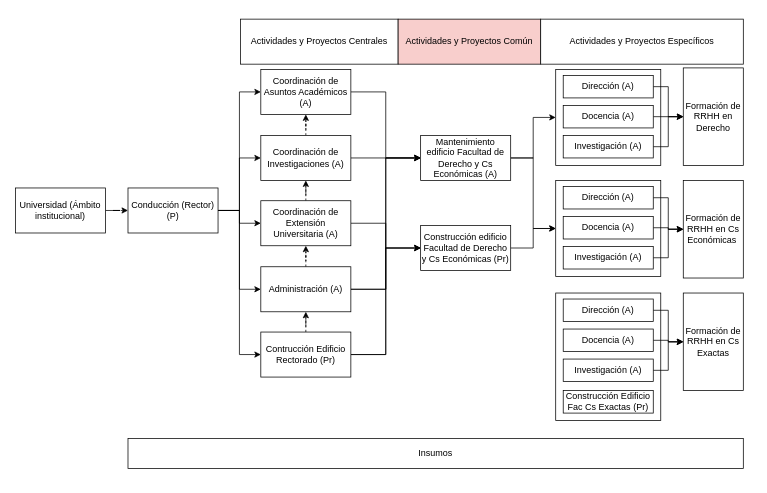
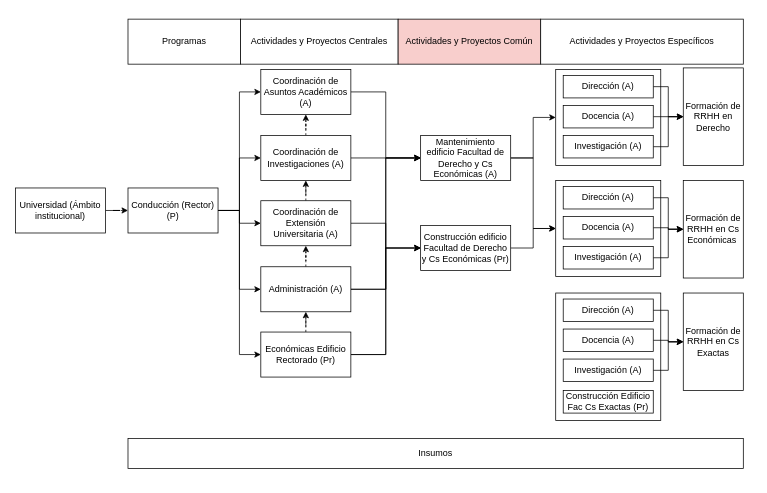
  <mxCell id="0" />
  <mxCell id="1" parent="0" />
  <mxCell id="2" value="" style="rounded=0;whiteSpace=wrap;html=1;strokeColor=#000000;" vertex="1" parent="1"><mxGeometry x="740" y="92" width="140" height="128" as="geometry" /></mxCell>
  <mxCell id="3" style="edgeStyle=orthogonalEdgeStyle;rounded=0;orthogonalLoop=1;jettySize=auto;html=1;entryX=0;entryY=0.5;entryDx=0;entryDy=0;strokeColor=#000000;" edge="1" parent="1" source="4" target="29"><mxGeometry relative="1" as="geometry" /></mxCell>
  <mxCell id="4" value="Coordinación de Asuntos Académicos (A)" style="rounded=0;whiteSpace=wrap;html=1;strokeColor=#000000;" vertex="1" parent="1"><mxGeometry x="347" y="92" width="120" height="60" as="geometry" /></mxCell>
  <mxCell id="5" style="edgeStyle=orthogonalEdgeStyle;rounded=0;orthogonalLoop=1;jettySize=auto;html=1;entryX=0.5;entryY=1;entryDx=0;entryDy=0;dashed=1;strokeColor=#000000;" edge="1" parent="1" source="7" target="4"><mxGeometry relative="1" as="geometry" /></mxCell>
  <mxCell id="6" style="edgeStyle=orthogonalEdgeStyle;rounded=0;orthogonalLoop=1;jettySize=auto;html=1;entryX=0;entryY=0.5;entryDx=0;entryDy=0;strokeColor=#000000;" edge="1" parent="1" source="7" target="29"><mxGeometry relative="1" as="geometry" /></mxCell>
  <mxCell id="7" value="Coordinación de Investigaciones (A)" style="rounded=0;whiteSpace=wrap;html=1;strokeColor=#000000;" vertex="1" parent="1"><mxGeometry x="347" y="180" width="120" height="60" as="geometry" /></mxCell>
  <mxCell id="8" style="edgeStyle=orthogonalEdgeStyle;rounded=0;orthogonalLoop=1;jettySize=auto;html=1;dashed=1;strokeColor=#000000;" edge="1" parent="1" source="10" target="7"><mxGeometry relative="1" as="geometry" /></mxCell>
  <mxCell id="9" style="edgeStyle=orthogonalEdgeStyle;rounded=0;orthogonalLoop=1;jettySize=auto;html=1;entryX=0;entryY=0.5;entryDx=0;entryDy=0;strokeColor=#000000;" edge="1" parent="1" source="10" target="31"><mxGeometry relative="1" as="geometry" /></mxCell>
  <mxCell id="10" value="Coordinación de Extensión Universitaria (A)" style="rounded=0;whiteSpace=wrap;html=1;strokeColor=#000000;" vertex="1" parent="1"><mxGeometry x="347" y="267" width="120" height="60" as="geometry" /></mxCell>
  <mxCell id="11" style="edgeStyle=orthogonalEdgeStyle;rounded=0;orthogonalLoop=1;jettySize=auto;html=1;entryX=0.5;entryY=1;entryDx=0;entryDy=0;dashed=1;strokeColor=#000000;" edge="1" parent="1" source="14" target="10"><mxGeometry relative="1" as="geometry" /></mxCell>
  <mxCell id="12" style="edgeStyle=orthogonalEdgeStyle;rounded=0;orthogonalLoop=1;jettySize=auto;html=1;entryX=0;entryY=0.5;entryDx=0;entryDy=0;strokeColor=#000000;" edge="1" parent="1" source="14" target="31"><mxGeometry relative="1" as="geometry" /></mxCell>
  <mxCell id="13" style="edgeStyle=orthogonalEdgeStyle;rounded=0;orthogonalLoop=1;jettySize=auto;html=1;entryX=0;entryY=0.5;entryDx=0;entryDy=0;strokeColor=#000000;" edge="1" parent="1" source="14" target="29"><mxGeometry relative="1" as="geometry" /></mxCell>
  <mxCell id="14" value="Administración (A)" style="rounded=0;whiteSpace=wrap;html=1;strokeColor=#000000;" vertex="1" parent="1"><mxGeometry x="347" y="355" width="120" height="60" as="geometry" /></mxCell>
  <mxCell id="15" style="edgeStyle=orthogonalEdgeStyle;rounded=0;orthogonalLoop=1;jettySize=auto;html=1;entryX=0.5;entryY=1;entryDx=0;entryDy=0;dashed=1;strokeColor=#000000;" edge="1" parent="1" source="18" target="14"><mxGeometry relative="1" as="geometry" /></mxCell>
  <mxCell id="16" style="edgeStyle=orthogonalEdgeStyle;rounded=0;orthogonalLoop=1;jettySize=auto;html=1;entryX=0;entryY=0.5;entryDx=0;entryDy=0;strokeColor=#000000;" edge="1" parent="1" source="18" target="31"><mxGeometry relative="1" as="geometry" /></mxCell>
  <mxCell id="17" style="edgeStyle=orthogonalEdgeStyle;rounded=0;orthogonalLoop=1;jettySize=auto;html=1;entryX=0;entryY=0.5;entryDx=0;entryDy=0;strokeColor=#000000;" edge="1" parent="1" source="18" target="29"><mxGeometry relative="1" as="geometry" /></mxCell>
- <mxCell id="18" value="Contrucción Edificio Rectorado (Pr)" style="rounded=0;whiteSpace=wrap;html=1;strokeColor=#000000;" vertex="1" parent="1"><mxGeometry x="347" y="442" width="120" height="60" as="geometry" /></mxCell>
+ <mxCell id="18" value="Económicas Edificio Rectorado (Pr)" style="rounded=0;whiteSpace=wrap;html=1;strokeColor=#000000;" vertex="1" parent="1"><mxGeometry x="347" y="442" width="120" height="60" as="geometry" /></mxCell>
  <mxCell id="19" style="edgeStyle=orthogonalEdgeStyle;rounded=0;orthogonalLoop=1;jettySize=auto;html=1;entryX=0;entryY=0.5;entryDx=0;entryDy=0;strokeColor=#000000;" edge="1" parent="1" source="24" target="4"><mxGeometry relative="1" as="geometry" /></mxCell>
  <mxCell id="20" style="edgeStyle=orthogonalEdgeStyle;rounded=0;orthogonalLoop=1;jettySize=auto;html=1;entryX=0;entryY=0.5;entryDx=0;entryDy=0;strokeColor=#000000;" edge="1" parent="1" source="24" target="7"><mxGeometry relative="1" as="geometry" /></mxCell>
  <mxCell id="21" style="edgeStyle=orthogonalEdgeStyle;rounded=0;orthogonalLoop=1;jettySize=auto;html=1;entryX=0;entryY=0.5;entryDx=0;entryDy=0;strokeColor=#000000;" edge="1" parent="1" source="24" target="14"><mxGeometry relative="1" as="geometry" /></mxCell>
  <mxCell id="22" style="edgeStyle=orthogonalEdgeStyle;rounded=0;orthogonalLoop=1;jettySize=auto;html=1;entryX=0;entryY=0.5;entryDx=0;entryDy=0;strokeColor=#000000;" edge="1" parent="1" source="24" target="18"><mxGeometry relative="1" as="geometry" /></mxCell>
  <mxCell id="23" style="edgeStyle=orthogonalEdgeStyle;rounded=0;orthogonalLoop=1;jettySize=auto;html=1;entryX=0;entryY=0.5;entryDx=0;entryDy=0;strokeColor=#000000;" edge="1" parent="1" source="24" target="10"><mxGeometry relative="1" as="geometry" /></mxCell>
  <mxCell id="24" value="Conducción (Rector)&lt;br&gt;(P)" style="rounded=0;whiteSpace=wrap;html=1;strokeColor=#000000;" vertex="1" parent="1"><mxGeometry x="170" y="250" width="120" height="60" as="geometry" /></mxCell>
  <mxCell id="25" style="edgeStyle=orthogonalEdgeStyle;rounded=0;orthogonalLoop=1;jettySize=auto;html=1;entryX=0;entryY=0.5;entryDx=0;entryDy=0;strokeColor=#000000;" edge="1" parent="1" source="26" target="24"><mxGeometry relative="1" as="geometry" /></mxCell>
  <mxCell id="26" value="Universidad (Ámbito institucional)" style="rounded=0;whiteSpace=wrap;html=1;strokeColor=#000000;" vertex="1" parent="1"><mxGeometry x="20" y="250" width="120" height="60" as="geometry" /></mxCell>
  <mxCell id="27" style="edgeStyle=orthogonalEdgeStyle;rounded=0;orthogonalLoop=1;jettySize=auto;html=1;strokeColor=#000000;" edge="1" parent="1" source="29" target="2"><mxGeometry relative="1" as="geometry" /></mxCell>
  <mxCell id="28" style="edgeStyle=orthogonalEdgeStyle;rounded=0;orthogonalLoop=1;jettySize=auto;html=1;entryX=0;entryY=0.5;entryDx=0;entryDy=0;strokeColor=#000000;" edge="1" parent="1" source="29" target="39"><mxGeometry relative="1" as="geometry" /></mxCell>
  <mxCell id="29" value="Mantenimiento edificio Facultad de Derecho y Cs Económicas (A)" style="rounded=0;whiteSpace=wrap;html=1;strokeColor=#000000;" vertex="1" parent="1"><mxGeometry x="560" y="180" width="120" height="60" as="geometry" /></mxCell>
  <mxCell id="30" style="edgeStyle=orthogonalEdgeStyle;rounded=0;orthogonalLoop=1;jettySize=auto;html=1;strokeColor=#000000;" edge="1" parent="1" source="31" target="39"><mxGeometry relative="1" as="geometry" /></mxCell>
  <mxCell id="31" value="Construcción edificio Facultad de Derecho y Cs Económicas (Pr)" style="rounded=0;whiteSpace=wrap;html=1;strokeColor=#000000;" vertex="1" parent="1"><mxGeometry x="560" y="300" width="120" height="60" as="geometry" /></mxCell>
  <mxCell id="32" value="Formación de RRHH en Derecho" style="rounded=0;whiteSpace=wrap;html=1;strokeColor=#000000;" vertex="1" parent="1"><mxGeometry x="910" y="90" width="80" height="130" as="geometry" /></mxCell>
  <mxCell id="33" style="edgeStyle=orthogonalEdgeStyle;rounded=0;orthogonalLoop=1;jettySize=auto;html=1;strokeColor=#000000;" edge="1" parent="1" source="34" target="32"><mxGeometry relative="1" as="geometry" /></mxCell>
  <mxCell id="34" value="Investigación (A)" style="rounded=0;whiteSpace=wrap;html=1;strokeColor=#000000;" vertex="1" parent="1"><mxGeometry x="750" y="180" width="120" height="30" as="geometry" /></mxCell>
  <mxCell id="35" style="edgeStyle=orthogonalEdgeStyle;rounded=0;orthogonalLoop=1;jettySize=auto;html=1;strokeColor=#000000;" edge="1" parent="1" source="36" target="32"><mxGeometry relative="1" as="geometry" /></mxCell>
  <mxCell id="36" value="Docencia (A)" style="rounded=0;whiteSpace=wrap;html=1;strokeColor=#000000;" vertex="1" parent="1"><mxGeometry x="750" y="140" width="120" height="30" as="geometry" /></mxCell>
  <mxCell id="37" style="edgeStyle=orthogonalEdgeStyle;rounded=0;orthogonalLoop=1;jettySize=auto;html=1;strokeColor=#000000;" edge="1" parent="1" source="38" target="32"><mxGeometry relative="1" as="geometry" /></mxCell>
  <mxCell id="38" value="Dirección (A)" style="rounded=0;whiteSpace=wrap;html=1;strokeColor=#000000;" vertex="1" parent="1"><mxGeometry x="750" y="100" width="120" height="30" as="geometry" /></mxCell>
  <mxCell id="39" value="" style="rounded=0;whiteSpace=wrap;html=1;strokeColor=#000000;" vertex="1" parent="1"><mxGeometry x="740" y="240" width="140" height="128" as="geometry" /></mxCell>
  <mxCell id="40" style="edgeStyle=orthogonalEdgeStyle;rounded=0;orthogonalLoop=1;jettySize=auto;html=1;strokeColor=#000000;" edge="1" parent="1" source="41" target="54"><mxGeometry relative="1" as="geometry" /></mxCell>
  <mxCell id="41" value="Investigación (A)" style="rounded=0;whiteSpace=wrap;html=1;strokeColor=#000000;" vertex="1" parent="1"><mxGeometry x="750" y="328" width="120" height="30" as="geometry" /></mxCell>
  <mxCell id="42" style="edgeStyle=orthogonalEdgeStyle;rounded=0;orthogonalLoop=1;jettySize=auto;html=1;strokeColor=#000000;" edge="1" parent="1" source="43" target="54"><mxGeometry relative="1" as="geometry" /></mxCell>
  <mxCell id="43" value="Docencia (A)" style="rounded=0;whiteSpace=wrap;html=1;strokeColor=#000000;" vertex="1" parent="1"><mxGeometry x="750" y="288" width="120" height="30" as="geometry" /></mxCell>
  <mxCell id="44" style="edgeStyle=orthogonalEdgeStyle;rounded=0;orthogonalLoop=1;jettySize=auto;html=1;strokeColor=#000000;" edge="1" parent="1" source="45" target="54"><mxGeometry relative="1" as="geometry" /></mxCell>
  <mxCell id="45" value="Dirección (A)" style="rounded=0;whiteSpace=wrap;html=1;strokeColor=#000000;" vertex="1" parent="1"><mxGeometry x="750" y="248" width="120" height="30" as="geometry" /></mxCell>
  <mxCell id="46" value="" style="rounded=0;whiteSpace=wrap;html=1;strokeColor=#000000;" vertex="1" parent="1"><mxGeometry x="740" y="390" width="140" height="170" as="geometry" /></mxCell>
  <mxCell id="47" style="edgeStyle=orthogonalEdgeStyle;rounded=0;orthogonalLoop=1;jettySize=auto;html=1;strokeColor=#000000;" edge="1" parent="1" source="48" target="55"><mxGeometry relative="1" as="geometry" /></mxCell>
  <mxCell id="48" value="Investigación (A)" style="rounded=0;whiteSpace=wrap;html=1;strokeColor=#000000;" vertex="1" parent="1"><mxGeometry x="750" y="478" width="120" height="30" as="geometry" /></mxCell>
  <mxCell id="49" style="edgeStyle=orthogonalEdgeStyle;rounded=0;orthogonalLoop=1;jettySize=auto;html=1;strokeColor=#000000;" edge="1" parent="1" source="50" target="55"><mxGeometry relative="1" as="geometry" /></mxCell>
  <mxCell id="50" value="Docencia (A)" style="rounded=0;whiteSpace=wrap;html=1;strokeColor=#000000;" vertex="1" parent="1"><mxGeometry x="750" y="438" width="120" height="30" as="geometry" /></mxCell>
  <mxCell id="51" style="edgeStyle=orthogonalEdgeStyle;rounded=0;orthogonalLoop=1;jettySize=auto;html=1;strokeColor=#000000;" edge="1" parent="1" source="52" target="55"><mxGeometry relative="1" as="geometry" /></mxCell>
  <mxCell id="52" value="Dirección (A)" style="rounded=0;whiteSpace=wrap;html=1;strokeColor=#000000;" vertex="1" parent="1"><mxGeometry x="750" y="398" width="120" height="30" as="geometry" /></mxCell>
  <mxCell id="53" value="Construcción Edificio Fac Cs Exactas (Pr)" style="rounded=0;whiteSpace=wrap;html=1;strokeColor=#000000;" vertex="1" parent="1"><mxGeometry x="750" y="520" width="120" height="30" as="geometry" /></mxCell>
  <mxCell id="54" value="Formación de RRHH en Cs Económicas&amp;nbsp;" style="rounded=0;whiteSpace=wrap;html=1;strokeColor=#000000;" vertex="1" parent="1"><mxGeometry x="910" y="240" width="80" height="130" as="geometry" /></mxCell>
  <mxCell id="55" value="Formación de RRHH en Cs Exactas" style="rounded=0;whiteSpace=wrap;html=1;strokeColor=#000000;" vertex="1" parent="1"><mxGeometry x="910" y="390" width="80" height="130" as="geometry" /></mxCell>
  <mxCell id="56" value="Insumos" style="rounded=0;whiteSpace=wrap;html=1;strokeColor=#000000;" vertex="1" parent="1"><mxGeometry x="170" y="584" width="820" height="40" as="geometry" /></mxCell>
+ <mxCell id="57" value="Programas" style="rounded=0;whiteSpace=wrap;html=1;strokeColor=#000000;" vertex="1" parent="1"><mxGeometry x="170" y="25" width="150" height="60" as="geometry" /></mxCell>
  <mxCell id="58" value="Actividades y Proyectos Centrales" style="rounded=0;whiteSpace=wrap;html=1;strokeColor=#000000;" vertex="1" parent="1"><mxGeometry x="320" y="25" width="210" height="60" as="geometry" /></mxCell>
  <mxCell id="59" value="Actividades y Proyectos Común" style="rounded=0;whiteSpace=wrap;html=1;strokeColor=#000000;fillColor=#f8cecc;" vertex="1" parent="1"><mxGeometry x="530" y="25" width="190" height="60" as="geometry" /></mxCell>
  <mxCell id="60" value="Actividades y Proyectos Específicos" style="rounded=0;whiteSpace=wrap;html=1;strokeColor=#000000;" vertex="1" parent="1"><mxGeometry x="720" y="25" width="270" height="60" as="geometry" /></mxCell>
  <mxCell id="61" value="" style="swimlane;startSize=0;strokeColor=#FFFFFF;" vertex="1" parent="1"><mxGeometry x="160" y="20" width="840" height="615" as="geometry" /></mxCell>
